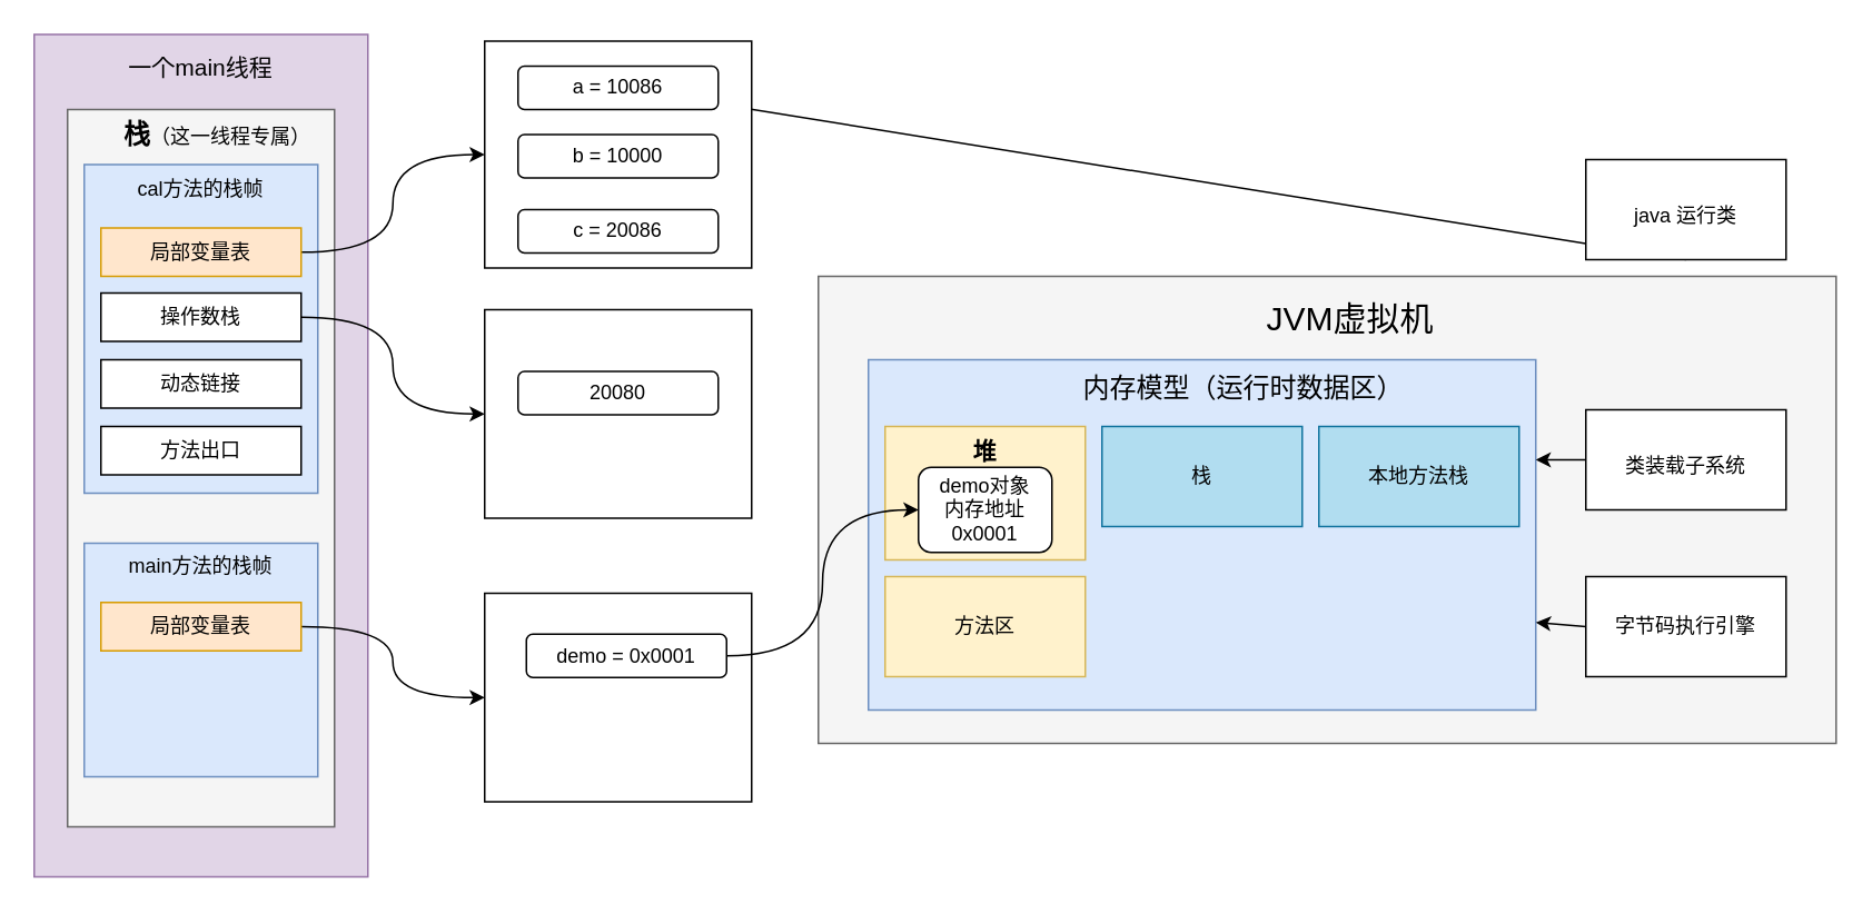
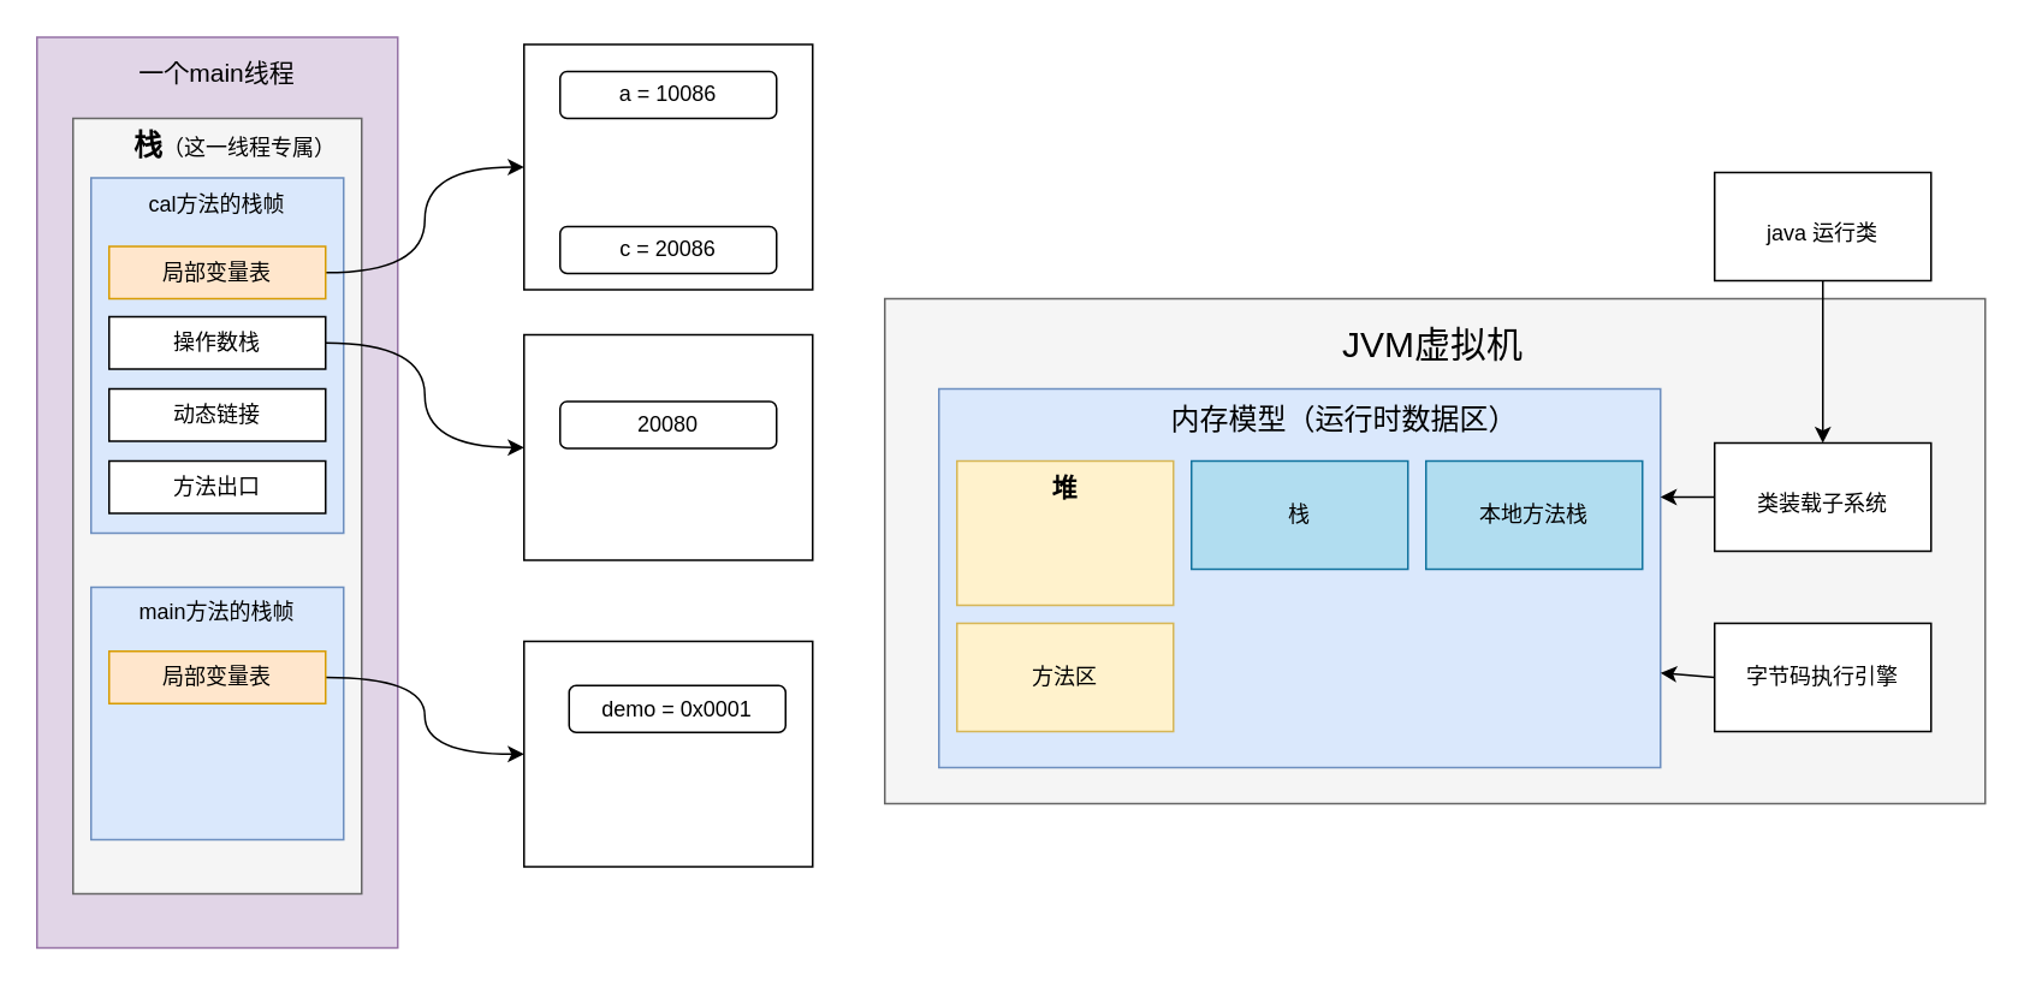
  <mxCell id="0" />
  <mxCell id="1" parent="0" />
  <mxCell id="2" value="" style="rounded=0;whiteSpace=wrap;html=1;fillColor=#f5f5f5;fontColor=#333333;strokeColor=#666666;" vertex="1" parent="1"><mxGeometry x="490" y="165" width="610" height="280" as="geometry" /></mxCell>
- <mxCell id="3" value="&lt;font style=&quot;font-size: 20px&quot;&gt;JVM虚拟机&lt;/font&gt;" style="text;html=1;strokeColor=none;fillColor=none;align=center;verticalAlign=middle;whiteSpace=wrap;rounded=0;" vertex="1" parent="1"><mxGeometry x="734" y="175" width="150" height="30" as="geometry" /></mxCell>
+ <mxCell id="3" value="&lt;font style=&quot;font-size: 20px&quot;&gt;JVM虚拟机&lt;/font&gt;" style="text;html=1;strokeColor=none;fillColor=none;align=center;verticalAlign=middle;whiteSpace=wrap;rounded=0;" vertex="1" parent="1"><mxGeometry x="719" y="175" width="150" height="30" as="geometry" /></mxCell>
  <mxCell id="4" value="" style="rounded=0;whiteSpace=wrap;html=1;fontSize=20;fillColor=#dae8fc;strokeColor=#6c8ebf;" vertex="1" parent="1"><mxGeometry x="520" y="215" width="400" height="210" as="geometry" /></mxCell>
  <mxCell id="5" style="edgeStyle=none;html=1;exitX=0;exitY=0.5;exitDx=0;exitDy=0;fontSize=12;" edge="1" parent="1" source="6"><mxGeometry relative="1" as="geometry"><mxPoint x="920" y="275" as="targetPoint" /></mxGeometry></mxCell>
  <mxCell id="6" value="&lt;font style=&quot;font-size: 12px&quot;&gt;类装载子系统&lt;/font&gt;" style="rounded=0;whiteSpace=wrap;html=1;fontSize=20;" vertex="1" parent="1"><mxGeometry x="950" y="245" width="120" height="60" as="geometry" /></mxCell>
  <mxCell id="7" style="edgeStyle=none;html=1;exitX=0;exitY=0.5;exitDx=0;exitDy=0;entryX=1;entryY=0.75;entryDx=0;entryDy=0;fontSize=16;" edge="1" parent="1" source="8" target="4"><mxGeometry relative="1" as="geometry" /></mxCell>
  <mxCell id="8" value="字节码执行引擎" style="rounded=0;whiteSpace=wrap;html=1;fontSize=12;" vertex="1" parent="1"><mxGeometry x="950" y="345" width="120" height="60" as="geometry" /></mxCell>
  <mxCell id="9" value="&lt;font style=&quot;font-size: 16px&quot;&gt;内存模型（运行时数据区）&lt;/font&gt;" style="text;html=1;strokeColor=none;fillColor=none;align=center;verticalAlign=middle;whiteSpace=wrap;rounded=0;fontSize=20;" vertex="1" parent="1"><mxGeometry x="630" y="215" width="230" height="30" as="geometry" /></mxCell>
  <mxCell id="10" value="&lt;b&gt;&lt;font style=&quot;font-size: 14px;&quot;&gt;堆&lt;/font&gt;&lt;/b&gt;" style="rounded=0;whiteSpace=wrap;html=1;fontSize=12;fillColor=#fff2cc;strokeColor=#d6b656;verticalAlign=top;" vertex="1" parent="1"><mxGeometry x="530" y="255" width="120" height="80" as="geometry" /></mxCell>
  <mxCell id="11" value="本地方法栈" style="rounded=0;whiteSpace=wrap;html=1;fontSize=12;fillColor=#b1ddf0;strokeColor=#10739e;" vertex="1" parent="1"><mxGeometry x="790" y="255" width="120" height="60" as="geometry" /></mxCell>
  <mxCell id="12" value="栈" style="rounded=0;whiteSpace=wrap;html=1;fontSize=12;fillColor=#b1ddf0;strokeColor=#10739e;" vertex="1" parent="1"><mxGeometry x="660" y="255" width="120" height="60" as="geometry" /></mxCell>
  <mxCell id="13" value="方法区" style="rounded=0;whiteSpace=wrap;html=1;fontSize=12;fillColor=#fff2cc;strokeColor=#d6b656;" vertex="1" parent="1"><mxGeometry x="530" y="345" width="120" height="60" as="geometry" /></mxCell>
- <mxCell id="14" style="edgeStyle=none;html=1;exitX=0.5;exitY=1;exitDx=0;exitDy=0;fontSize=12;" edge="1" parent="1" source="15" target="31"><mxGeometry relative="1" as="geometry" /></mxCell>
+ <mxCell id="14" style="edgeStyle=none;html=1;exitX=0.5;exitY=1;exitDx=0;exitDy=0;fontSize=12;" edge="1" parent="1" source="15" target="6"><mxGeometry relative="1" as="geometry" /></mxCell>
  <mxCell id="15" value="&lt;font style=&quot;font-size: 12px&quot;&gt;java 运行类&lt;/font&gt;" style="rounded=0;whiteSpace=wrap;html=1;fontSize=20;" vertex="1" parent="1"><mxGeometry x="950" y="95" width="120" height="60" as="geometry" /></mxCell>
  <mxCell id="16" value="" style="rounded=0;whiteSpace=wrap;html=1;fillColor=#e1d5e7;strokeColor=#9673a6;" vertex="1" parent="1"><mxGeometry x="20" y="20" width="200" height="505" as="geometry" /></mxCell>
  <mxCell id="17" value="&lt;font style=&quot;font-size: 14px;&quot;&gt;一个main线程&lt;/font&gt;" style="text;html=1;strokeColor=none;fillColor=none;align=center;verticalAlign=middle;whiteSpace=wrap;rounded=0;" vertex="1" parent="1"><mxGeometry x="70" y="25" width="100" height="30" as="geometry" /></mxCell>
  <mxCell id="18" value="" style="rounded=0;whiteSpace=wrap;html=1;fillColor=#f5f5f5;fontColor=#333333;strokeColor=#666666;" vertex="1" parent="1"><mxGeometry x="40" y="65" width="160" height="430" as="geometry" /></mxCell>
  <mxCell id="19" value="&lt;font style=&quot;font-size: 16px;&quot;&gt;&lt;b&gt;栈&lt;/b&gt;&lt;/font&gt;（这一线程专属）" style="text;html=1;strokeColor=none;fillColor=none;align=center;verticalAlign=middle;whiteSpace=wrap;rounded=0;" vertex="1" parent="1"><mxGeometry x="70" y="65" width="120" height="30" as="geometry" /></mxCell>
  <mxCell id="20" value="" style="rounded=0;whiteSpace=wrap;html=1;fillColor=#dae8fc;strokeColor=#6c8ebf;" vertex="1" parent="1"><mxGeometry x="50" y="98" width="140" height="197" as="geometry" /></mxCell>
  <mxCell id="21" style="edgeStyle=orthogonalEdgeStyle;rounded=0;orthogonalLoop=1;jettySize=auto;html=1;exitX=1;exitY=0.5;exitDx=0;exitDy=0;entryX=0;entryY=0.5;entryDx=0;entryDy=0;curved=1;" edge="1" parent="1" source="22" target="29"><mxGeometry relative="1" as="geometry" /></mxCell>
  <mxCell id="22" value="局部变量表" style="rounded=0;whiteSpace=wrap;html=1;fillColor=#ffe6cc;strokeColor=#d79b00;" vertex="1" parent="1"><mxGeometry x="60" y="136" width="120" height="29" as="geometry" /></mxCell>
  <mxCell id="23" value="方法出口" style="rounded=0;whiteSpace=wrap;html=1;" vertex="1" parent="1"><mxGeometry x="60" y="255" width="120" height="29" as="geometry" /></mxCell>
  <mxCell id="24" value="动态链接" style="rounded=0;whiteSpace=wrap;html=1;" vertex="1" parent="1"><mxGeometry x="60" y="215" width="120" height="29" as="geometry" /></mxCell>
  <mxCell id="25" style="edgeStyle=orthogonalEdgeStyle;rounded=0;orthogonalLoop=1;jettySize=auto;html=1;exitX=1;exitY=0.5;exitDx=0;exitDy=0;entryX=0;entryY=0.5;entryDx=0;entryDy=0;curved=1;" edge="1" parent="1" source="26" target="30"><mxGeometry relative="1" as="geometry" /></mxCell>
  <mxCell id="26" value="操作数栈" style="rounded=0;whiteSpace=wrap;html=1;" vertex="1" parent="1"><mxGeometry x="60" y="175" width="120" height="29" as="geometry" /></mxCell>
  <mxCell id="27" value="cal方法的栈帧" style="text;html=1;strokeColor=none;fillColor=none;align=center;verticalAlign=middle;whiteSpace=wrap;rounded=0;" vertex="1" parent="1"><mxGeometry x="75" y="98" width="90" height="30" as="geometry" /></mxCell>
  <mxCell id="28" value="main方法的栈帧" style="rounded=0;whiteSpace=wrap;html=1;fillColor=#dae8fc;strokeColor=#6c8ebf;verticalAlign=top;" vertex="1" parent="1"><mxGeometry x="50" y="325" width="140" height="140" as="geometry" /></mxCell>
  <mxCell id="29" value="" style="rounded=0;whiteSpace=wrap;html=1;" vertex="1" parent="1"><mxGeometry x="290" y="24" width="160" height="136" as="geometry" /></mxCell>
  <mxCell id="30" value="" style="rounded=0;whiteSpace=wrap;html=1;" vertex="1" parent="1"><mxGeometry x="290" y="185" width="160" height="125" as="geometry" /></mxCell>
  <mxCell id="31" value="a = 10086" style="rounded=1;whiteSpace=wrap;html=1;" vertex="1" parent="1"><mxGeometry x="310" y="39" width="120" height="26" as="geometry" /></mxCell>
- <mxCell id="32" value="b = 10000" style="rounded=1;whiteSpace=wrap;html=1;" vertex="1" parent="1"><mxGeometry x="310" y="80" width="120" height="26" as="geometry" /></mxCell>
  <mxCell id="33" value="c = 20086" style="rounded=1;whiteSpace=wrap;html=1;" vertex="1" parent="1"><mxGeometry x="310" y="125" width="120" height="26" as="geometry" /></mxCell>
  <mxCell id="34" value="20080" style="rounded=1;whiteSpace=wrap;html=1;" vertex="1" parent="1"><mxGeometry x="310" y="222" width="120" height="26" as="geometry" /></mxCell>
  <mxCell id="35" style="edgeStyle=orthogonalEdgeStyle;rounded=0;orthogonalLoop=1;jettySize=auto;html=1;exitX=1;exitY=0.5;exitDx=0;exitDy=0;entryX=0;entryY=0.5;entryDx=0;entryDy=0;curved=1;" edge="1" parent="1" source="36" target="37"><mxGeometry relative="1" as="geometry" /></mxCell>
  <mxCell id="36" value="局部变量表" style="rounded=0;whiteSpace=wrap;html=1;fillColor=#ffe6cc;strokeColor=#d79b00;" vertex="1" parent="1"><mxGeometry x="60" y="360.5" width="120" height="29" as="geometry" /></mxCell>
  <mxCell id="37" value="" style="rounded=0;whiteSpace=wrap;html=1;" vertex="1" parent="1"><mxGeometry x="290" y="355" width="160" height="125" as="geometry" /></mxCell>
- <mxCell id="38" style="edgeStyle=orthogonalEdgeStyle;rounded=0;orthogonalLoop=1;jettySize=auto;html=1;exitX=1;exitY=0.5;exitDx=0;exitDy=0;entryX=0;entryY=0.5;entryDx=0;entryDy=0;curved=1;" edge="1" parent="1" source="39" target="40"><mxGeometry relative="1" as="geometry" /></mxCell>
  <mxCell id="39" value="demo = 0x0001" style="rounded=1;whiteSpace=wrap;html=1;" vertex="1" parent="1"><mxGeometry x="315" y="379.5" width="120" height="26" as="geometry" /></mxCell>
- <mxCell id="40" value="demo对象&lt;div&gt;内存地址0x0001&lt;/div&gt;" style="rounded=1;whiteSpace=wrap;html=1;" vertex="1" parent="1"><mxGeometry x="550" y="279.5" width="80" height="51" as="geometry" /></mxCell>
